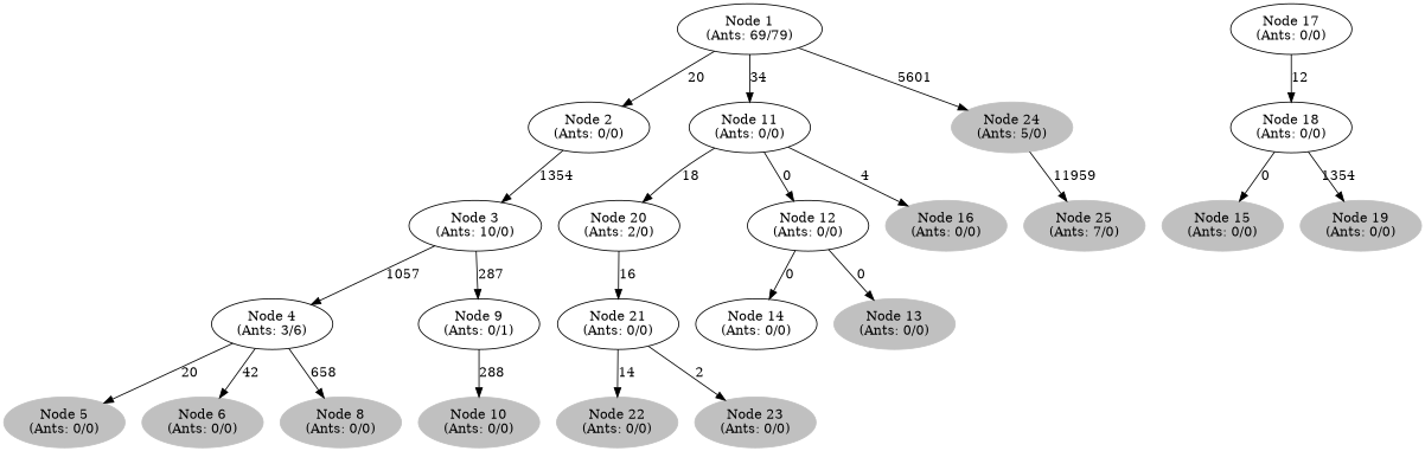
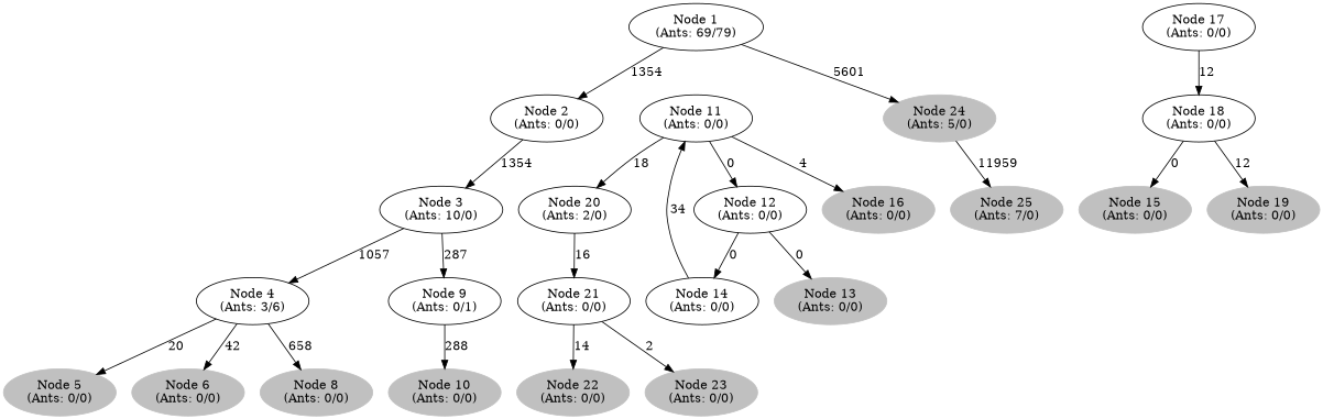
  digraph {
    "Node 1\n(Ants: 69/79)"
    "Node 2\n(Ants: 0/0)"
    "Node 11\n(Ants: 0/0)"
    "Node 24\n(Ants: 5/0)" [color=gray style=filled]
    "Node 3\n(Ants: 10/0)"
    "Node 12\n(Ants: 0/0)"
    "Node 16\n(Ants: 0/0)" [color=gray style=filled]
    "Node 20\n(Ants: 2/0)"
    "Node 25\n(Ants: 7/0)" [color=gray style=filled]
    "Node 4\n(Ants: 3/6)"
    "Node 9\n(Ants: 0/1)"
    "Node 5\n(Ants: 0/0)" [color=gray style=filled]
    "Node 6\n(Ants: 0/0)" [color=gray style=filled]
    "Node 8\n(Ants: 0/0)" [color=gray style=filled]
    "Node 10\n(Ants: 0/0)" [color=gray style=filled]
    "Node 13\n(Ants: 0/0)" [color=gray style=filled]
    "Node 14\n(Ants: 0/0)"
    "Node 17\n(Ants: 0/0)"
    "Node 18\n(Ants: 0/0)"
    "Node 21\n(Ants: 0/0)"
    "Node 15\n(Ants: 0/0)" [color=gray style=filled]
    "Node 19\n(Ants: 0/0)" [color=gray style=filled]
    "Node 22\n(Ants: 0/0)" [color=gray style=filled]
    "Node 23\n(Ants: 0/0)" [color=gray style=filled]
-   "Node 1\n(Ants: 69/79)" -> "Node 2\n(Ants: 0/0)" [label=20]
-   "Node 1\n(Ants: 69/79)" -> "Node 11\n(Ants: 0/0)" [label=34]
+   "Node 1\n(Ants: 69/79)" -> "Node 2\n(Ants: 0/0)" [label=1354]
+   "Node 14\n(Ants: 0/0)" -> "Node 11\n(Ants: 0/0)" [label=34]
    "Node 1\n(Ants: 69/79)" -> "Node 24\n(Ants: 5/0)" [label=5601]
    "Node 2\n(Ants: 0/0)" -> "Node 3\n(Ants: 10/0)" [label=1354]
    "Node 11\n(Ants: 0/0)" -> "Node 12\n(Ants: 0/0)" [label=0]
    "Node 11\n(Ants: 0/0)" -> "Node 16\n(Ants: 0/0)" [label=4]
    "Node 11\n(Ants: 0/0)" -> "Node 20\n(Ants: 2/0)" [label=18]
    "Node 24\n(Ants: 5/0)" -> "Node 25\n(Ants: 7/0)" [label=11959]
    "Node 3\n(Ants: 10/0)" -> "Node 4\n(Ants: 3/6)" [label=1057]
    "Node 3\n(Ants: 10/0)" -> "Node 9\n(Ants: 0/1)" [label=287]
    "Node 12\n(Ants: 0/0)" -> "Node 13\n(Ants: 0/0)" [label=0]
    "Node 12\n(Ants: 0/0)" -> "Node 14\n(Ants: 0/0)" [label=0]
    "Node 20\n(Ants: 2/0)" -> "Node 21\n(Ants: 0/0)" [label=16]
    "Node 4\n(Ants: 3/6)" -> "Node 5\n(Ants: 0/0)" [label=20]
    "Node 4\n(Ants: 3/6)" -> "Node 6\n(Ants: 0/0)" [label=42]
    "Node 4\n(Ants: 3/6)" -> "Node 8\n(Ants: 0/0)" [label=658]
    "Node 9\n(Ants: 0/1)" -> "Node 10\n(Ants: 0/0)" [label=288]
    "Node 17\n(Ants: 0/0)" -> "Node 18\n(Ants: 0/0)" [label=12]
    "Node 18\n(Ants: 0/0)" -> "Node 15\n(Ants: 0/0)" [label=0]
-   "Node 18\n(Ants: 0/0)" -> "Node 19\n(Ants: 0/0)" [label=1354]
+   "Node 18\n(Ants: 0/0)" -> "Node 19\n(Ants: 0/0)" [label=12]
    "Node 21\n(Ants: 0/0)" -> "Node 22\n(Ants: 0/0)" [label=14]
    "Node 21\n(Ants: 0/0)" -> "Node 23\n(Ants: 0/0)" [label=2]
  }
